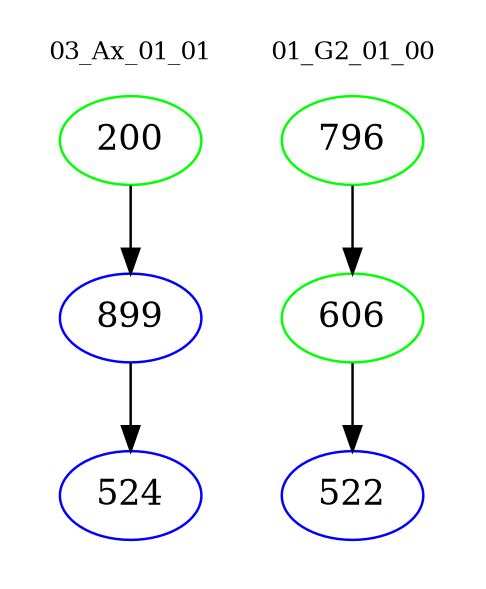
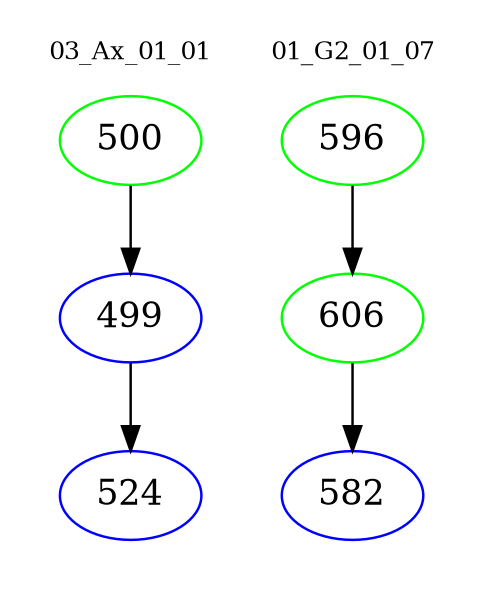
  digraph {
    node [color=green]
    edge [color=black]
-   n1 [label=200]
-   n2 [color=blue label=899]
+   n1 [label=500]
+   n2 [color=blue label=499]
    n3 [color=blue label=524]
-   n4 [label=796]
+   n4 [label=596]
    n5 [label=606]
-   n6 [color=blue label=522]
+   n6 [color=blue label=582]
    subgraph cluster_1 {
      color=white
      fontsize=10
      label="03_Ax_01_01"
      n1
      n2
      n3
    }
    subgraph cluster_2 {
      color=white
      fontsize=10
-     label="01_G2_01_00"
+     label="01_G2_01_07"
      n4
      n5
      n6
    }
    n1 -> n2
    n2 -> n3
    n4 -> n5
    n5 -> n6
  }
